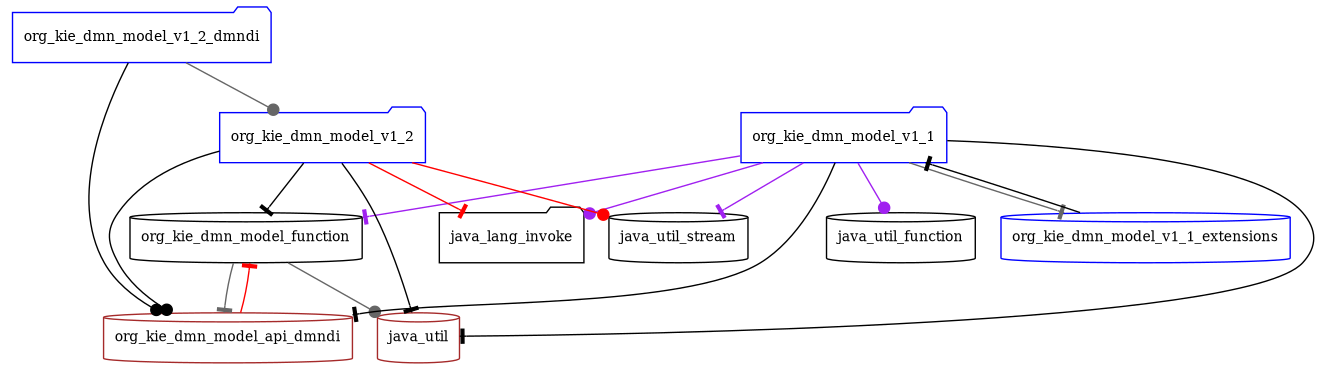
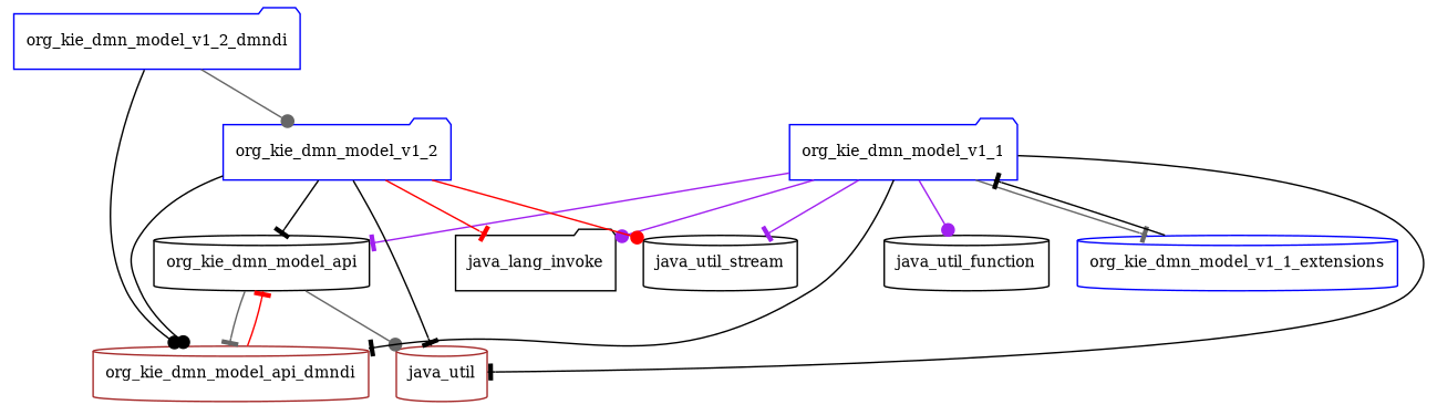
  digraph {
    node [color=black fontsize=10.0 shape=cylinder]
    edge [arrowhead=tee color=black]
    java_util [color=brown]
-   org_kie_dmn_model_api [label=org_kie_dmn_model_function]
+   org_kie_dmn_model_api
    org_kie_dmn_model_api_dmndi [color=brown]
    org_kie_dmn_model_v1_1 [color=blue shape=folder]
    java_lang_invoke [shape=folder]
    java_util_function
    java_util_stream
    org_kie_dmn_model_v1_1_extensions [color=blue]
    org_kie_dmn_model_v1_2 [color=blue shape=folder]
    org_kie_dmn_model_v1_2_dmndi [color=blue shape=folder]
    org_kie_dmn_model_api -> java_util [arrowhead=dot color=gray40]
    org_kie_dmn_model_api -> org_kie_dmn_model_api_dmndi [color=gray40]
    org_kie_dmn_model_api_dmndi -> org_kie_dmn_model_api [color=red]
    org_kie_dmn_model_v1_1 -> java_util
    org_kie_dmn_model_v1_1 -> org_kie_dmn_model_api [color=purple]
    org_kie_dmn_model_v1_1 -> org_kie_dmn_model_api_dmndi
    org_kie_dmn_model_v1_1 -> java_lang_invoke [arrowhead=dot color=purple]
    org_kie_dmn_model_v1_1 -> java_util_function [arrowhead=dot color=purple]
    org_kie_dmn_model_v1_1 -> java_util_stream [color=purple]
    org_kie_dmn_model_v1_1 -> org_kie_dmn_model_v1_1_extensions [color=gray40]
    org_kie_dmn_model_v1_1_extensions -> org_kie_dmn_model_v1_1
    org_kie_dmn_model_v1_2 -> java_util
    org_kie_dmn_model_v1_2 -> org_kie_dmn_model_api
    org_kie_dmn_model_v1_2 -> org_kie_dmn_model_api_dmndi [arrowhead=dot]
    org_kie_dmn_model_v1_2 -> java_lang_invoke [color=red]
    org_kie_dmn_model_v1_2 -> java_util_stream [arrowhead=dot color=red]
    org_kie_dmn_model_v1_2_dmndi -> org_kie_dmn_model_api_dmndi [arrowhead=dot]
    org_kie_dmn_model_v1_2_dmndi -> org_kie_dmn_model_v1_2 [arrowhead=dot color=gray40]
  }
